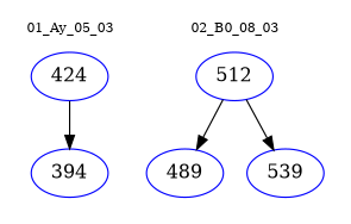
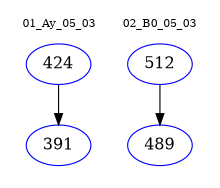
  digraph {
    node [color=blue]
    edge [color=black]
    n1 [label=424]
-   n2 [label=394]
+   n2 [label=391]
    n3 [label=512]
    n4 [label=489]
-   n5 [label=539]
    subgraph cluster_1 {
      color=white
      fontsize=10
      label="01_Ay_05_03"
      n1
      n2
    }
    subgraph cluster_2 {
      color=white
      fontsize=10
-     label="02_B0_08_03"
+     label="02_B0_05_03"
      n3
      n4
-     n5
    }
    n1 -> n2
    n3 -> n4
-   n3 -> n5
  }
